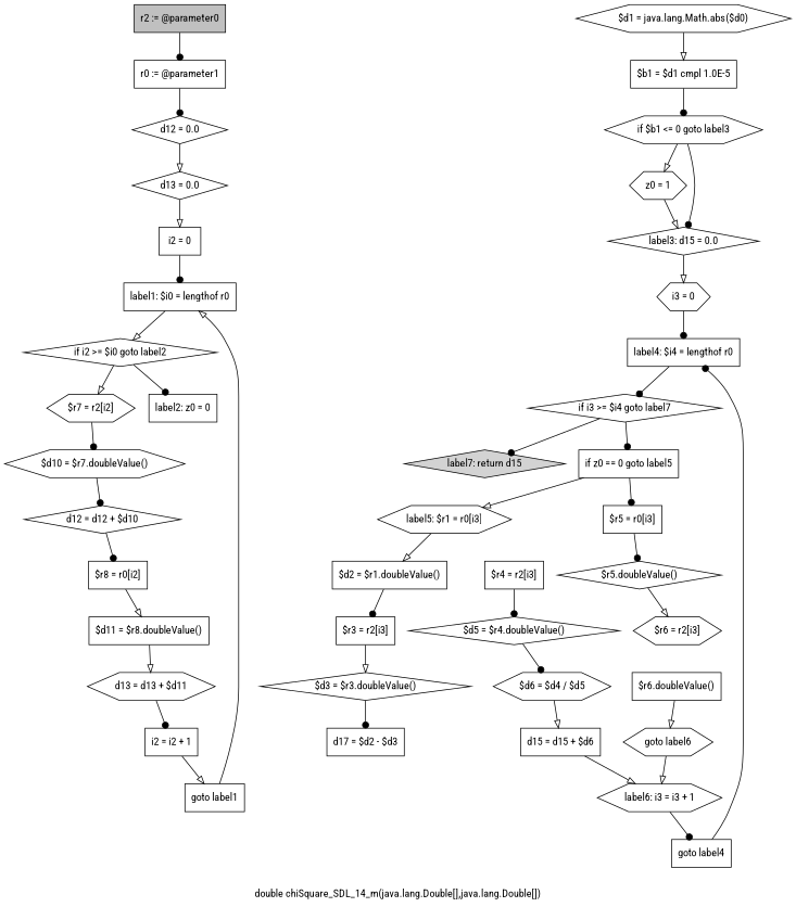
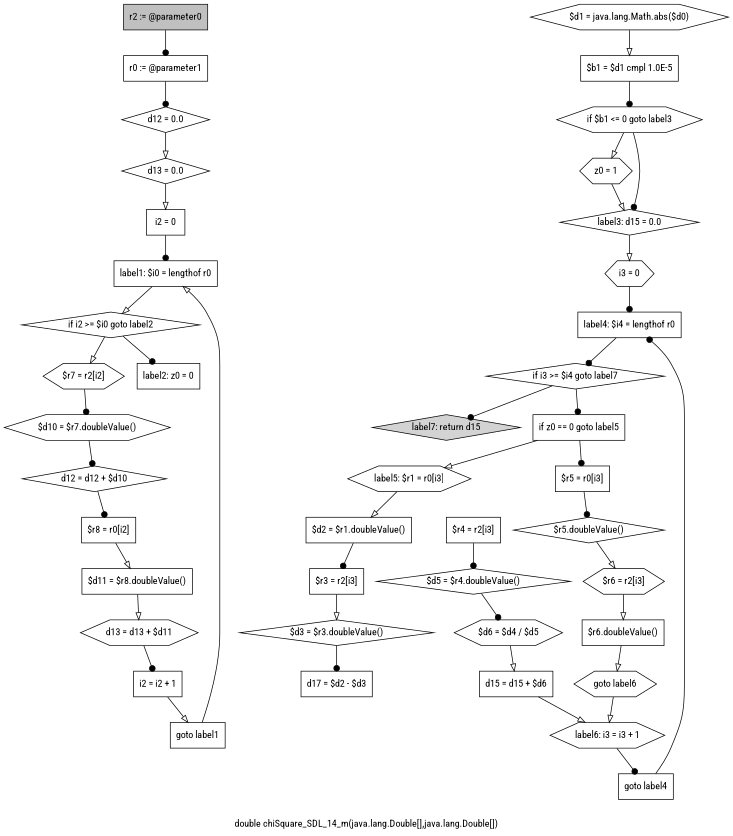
  digraph {
    fontname="Roboto Condensed"
    label="double chiSquare_SDL_14_m(java.lang.Double[],java.lang.Double[])"
    node [fontname="Roboto Condensed" shape=box]
    edge [arrowhead=dot fontname="Roboto Condensed"]
    n1 [fillcolor=gray label="r2 := @parameter0" style=filled]
    n2 [label="r0 := @parameter1"]
    n3 [label="d12 = 0.0" shape=diamond]
    n4 [label="d13 = 0.0" shape=diamond]
    n5 [label="i2 = 0"]
    n6 [label="label1: $i0 = lengthof r0"]
    n7 [label="if i2 >= $i0 goto label2" shape=diamond]
    n8 [label="$r7 = r2[i2]" shape=hexagon]
    n9 [label="label2: z0 = 0"]
    n10 [label="$d10 = $r7.doubleValue()" shape=hexagon]
    n11 [label="d12 = d12 + $d10" shape=diamond]
    n12 [label="$r8 = r0[i2]"]
    n13 [label="$d11 = $r8.doubleValue()"]
    n14 [label="d13 = d13 + $d11" shape=hexagon]
    n15 [label="i2 = i2 + 1"]
    n16 [label="goto label1"]
    n17 [label="$d1 = java.lang.Math.abs($d0)" shape=hexagon]
    n18 [label="$b1 = $d1 cmpl 1.0E-5"]
    n19 [label="if $b1 <= 0 goto label3" shape=hexagon]
    n20 [label="z0 = 1" shape=hexagon]
    n21 [label="label3: d15 = 0.0" shape=diamond]
    n22 [label="i3 = 0" shape=hexagon]
    n23 [label="label4: $i4 = lengthof r0"]
    n24 [label="if i3 >= $i4 goto label7" shape=diamond]
    n25 [label="if z0 == 0 goto label5"]
    n26 [fillcolor=lightgray label="label7: return d15" shape=diamond style=filled]
    n27 [label="$r5 = r0[i3]"]
    n28 [label="label5: $r1 = r0[i3]" shape=hexagon]
    n29 [label="$r5.doubleValue()" shape=diamond]
    n30 [label="$d2 = $r1.doubleValue()"]
    n31 [label="$r6 = r2[i3]" shape=hexagon]
    n32 [label="$r3 = r2[i3]"]
    n33 [label="$r6.doubleValue()"]
    n34 [label="goto label6" shape=hexagon]
    n35 [label="label6: i3 = i3 + 1" shape=hexagon]
    n36 [label="goto label4"]
    n37 [label="$d3 = $r3.doubleValue()" shape=diamond]
    n38 [label="d17 = $d2 - $d3"]
    n39 [label="$r4 = r2[i3]"]
    n40 [label="$d5 = $r4.doubleValue()" shape=diamond]
    n41 [label="$d6 = $d4 / $d5" shape=hexagon]
    n42 [label="d15 = d15 + $d6"]
    n1 -> n2
    n2 -> n3
    n3 -> n4 [arrowhead=onormal]
    n4 -> n5 [arrowhead=onormal]
    n5 -> n6
    n6 -> n7 [arrowhead=onormal]
    n7 -> n8 [arrowhead=onormal]
    n7 -> n9
    n8 -> n10
    n10 -> n11
    n11 -> n12
    n12 -> n13 [arrowhead=onormal]
    n13 -> n14 [arrowhead=onormal]
    n14 -> n15
    n15 -> n16 [arrowhead=onormal]
    n16 -> n6 [arrowhead=onormal]
    n17 -> n18 [arrowhead=onormal]
    n18 -> n19
    n19 -> n20 [arrowhead=onormal]
    n19 -> n21
    n20 -> n21 [arrowhead=onormal]
    n21 -> n22 [arrowhead=onormal]
    n22 -> n23
    n23 -> n24
    n24 -> n25
    n24 -> n26
    n25 -> n27
    n25 -> n28 [arrowhead=onormal]
    n27 -> n29
    n28 -> n30 [arrowhead=onormal]
    n29 -> n31 [arrowhead=onormal]
    n30 -> n32
+   n31 -> n33 [arrowhead=onormal]
    n32 -> n37 [arrowhead=onormal]
    n33 -> n34 [arrowhead=onormal]
    n34 -> n35 [arrowhead=onormal]
    n35 -> n36
    n36 -> n23
    n37 -> n38
    n39 -> n40
    n40 -> n41
    n41 -> n42 [arrowhead=onormal]
    n42 -> n35 [arrowhead=onormal]
  }
